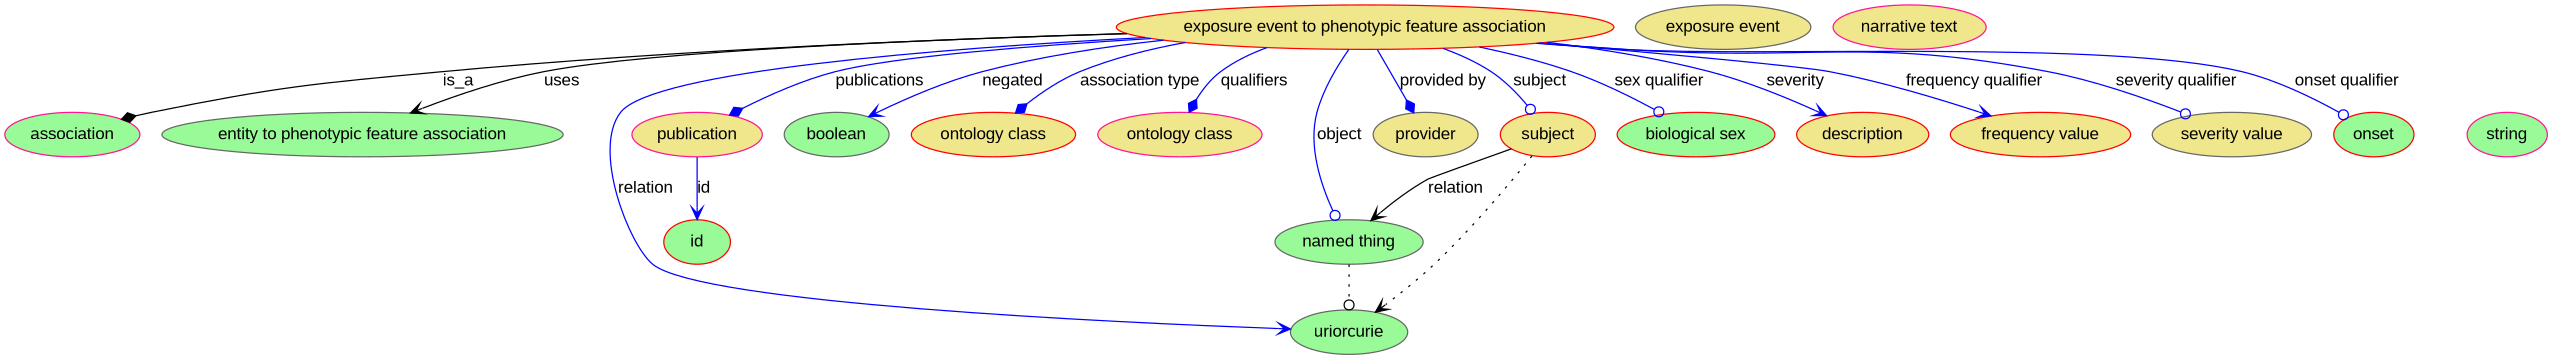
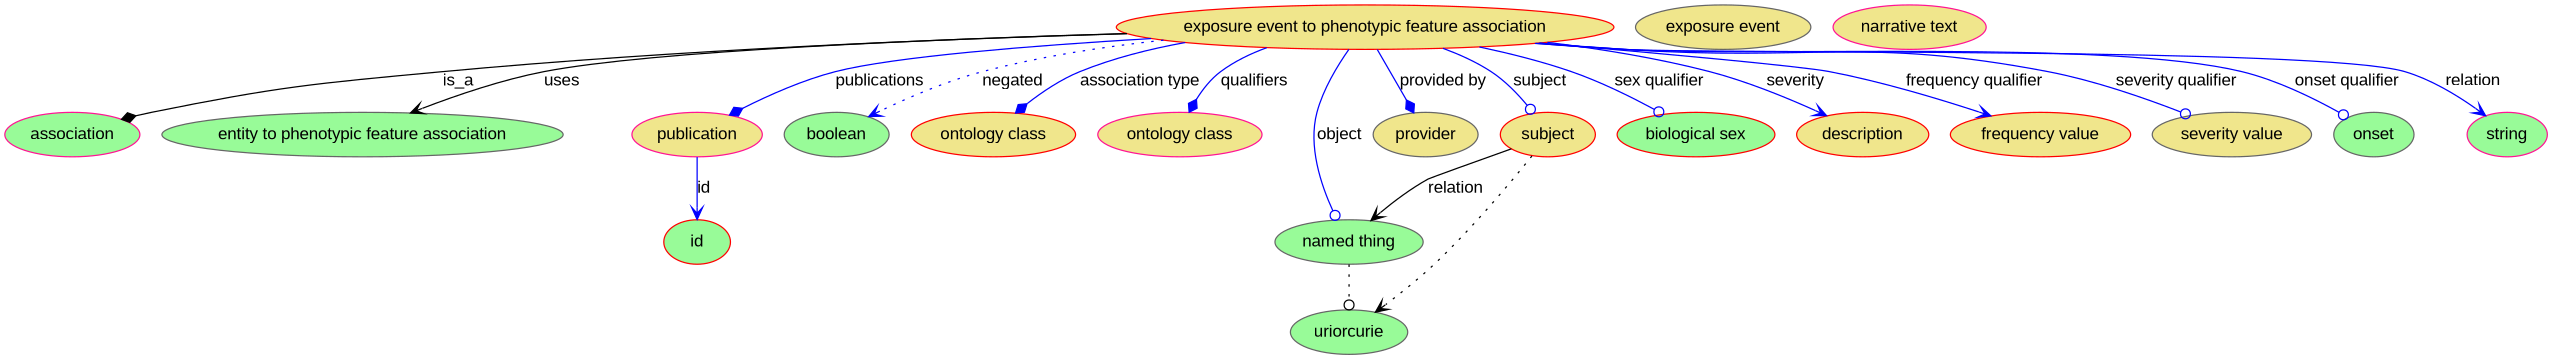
  digraph {
    fontname="Liberation Sans"
    node [color=gray40 fillcolor=khaki fontname="Liberation Sans" style=filled]
    edge [arrowhead=vee fontname="Liberation Sans" color=blue style=solid]
    n1 [color=red height=0.5 label="exposure event to phenotypic feature association" width=5.0732]
    association [color=deeppink fillcolor=palegreen height=0.5 width=1.3902]
    "entity to phenotypic feature association" [fillcolor=palegreen height=0.5 width=4.1524]
    n4 [fillcolor=palegreen height=0.5 label=uriorcurie width=1.2638]
    n5 [fillcolor=palegreen height=0.5 label="named thing" width=1.5346]
    n6 [fillcolor=palegreen height=0.5 label=boolean width=1.0652]
    n7 [color=red height=0.5 label="ontology class" width=1.7151]
    n8 [color=deeppink height=0.5 label="ontology class" width=1.7151]
    n9 [color=deeppink height=0.5 label=publication width=1.3902]
    n10 [height=0.5 label=provider width=1.1193]
    subject [color=red height=0.5 width=0.99297]
    n12 [color=red fillcolor=palegreen height=0.5 label="biological sex" width=1.661]
    description [color=red height=0.5 width=1.3902]
    n14 [color=red height=0.5 label="frequency value" width=1.8776]
    n15 [height=0.5 label="severity value" width=1.661]
-   n16 [color=red fillcolor=palegreen height=0.5 label=onset width=0.81243]
+   n16 [fillcolor=palegreen height=0.5 label=onset width=0.81243]
    id [color=red fillcolor=palegreen height=0.5 width=0.75]
    n18 [color=deeppink fillcolor=palegreen height=0.5 label=string width=0.84854]
    n19 [height=0.5 label="exposure event" width=1.7693]
    n20 [color=deeppink height=0.5 label="narrative text" width=1.6068]
    n1 -> association [arrowhead=diamond label=is_a color="" style=""]
    n1 -> "entity to phenotypic feature association" [label=uses color="" style=""]
-   n1 -> n4 [label=relation]
+   n1 -> n18 [label=relation]
    n1 -> n5 [arrowhead=odot label=object]
-   n1 -> n6 [label=negated]
+   n1 -> n6 [label=negated style=dotted]
    n1 -> n7 [arrowhead=diamond label="association type"]
    n1 -> n8 [arrowhead=diamond label=qualifiers]
    n1 -> n9 [arrowhead=diamond label=publications]
    n1 -> n10 [arrowhead=diamond label="provided by"]
    n1 -> subject [arrowhead=odot label=subject]
    n1 -> n12 [arrowhead=odot label="sex qualifier"]
    n1 -> description [label=severity]
    n1 -> n14 [label="frequency qualifier"]
    n1 -> n15 [arrowhead=odot label="severity qualifier"]
    n1 -> n16 [arrowhead=odot label="onset qualifier"]
    n5 -> n4 [arrowhead=odot style=dotted color=""]
    n9 -> id [label=id]
    subject -> n4 [style=dotted color=""]
    subject -> n5 [label=relation color="" style=""]
  }
